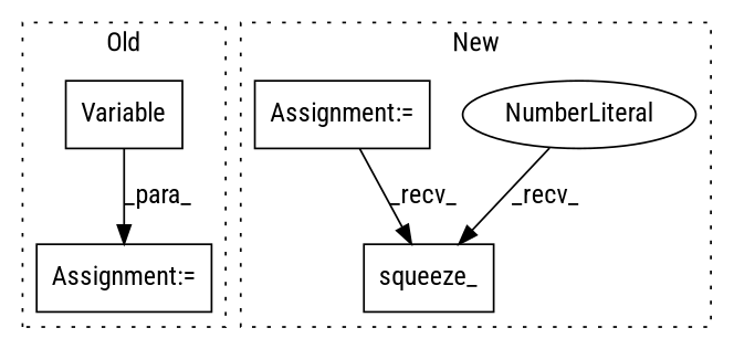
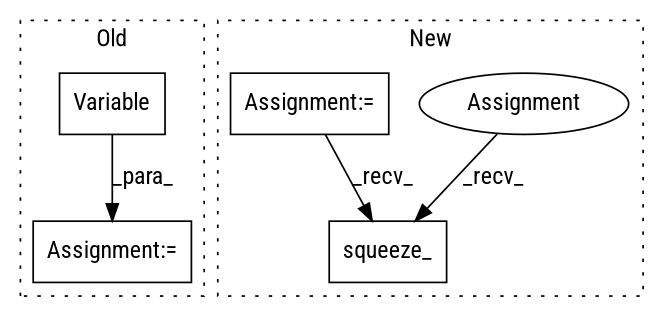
  digraph {
    fontname="Roboto Condensed"
    node [a=32 fontname="Roboto Condensed" l="9,1" shape=box]
    edge [fontname="Roboto Condensed"]
    n1 [label=Variable s="12193,12203"]
    n2 [a=7 l=1 label="Assignment:=" s=12192]
    n3 [label=squeeze_ s="11470,11480"]
-   n4 [a=34 l=1 label=NumberLiteral s=11479 shape=ellipse]
+   n4 [a=34 l=1 label=Assignment s=11479 shape=ellipse]
    n5 [a=7 l=2 label="Assignment:=" s=11139]
    subgraph cluster_1 {
      label=Old
      style=dotted
      n1
      n2
    }
    subgraph cluster_2 {
      label=New
      style=dotted
      n3
      n4
      n5
    }
    n1 -> n2 [label=_para_]
    n4 -> n3 [label=_recv_]
    n5 -> n3 [label=_recv_]
  }
